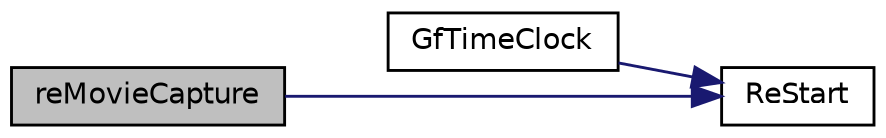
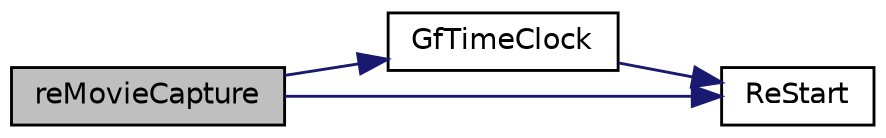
  digraph {
    rankdir=LR
    node [color=black fillcolor=white fontname=Helvetica fontsize=10 shape=record style=filled]
    edge [color=midnightblue fontname=Helvetica fontsize=10 labelfontname=Helvetica labelfontsize=10 style=solid]
    n1 [fillcolor=grey75 fontcolor=black height=0.2 label=reMovieCapture width=0.4]
    n2 [height=0.2 label=GfTimeClock width=0.4]
    n3 [height=0.2 label=ReStart width=0.4]
+   n1 -> n2
    n1 -> n3
    n2 -> n3
  }
